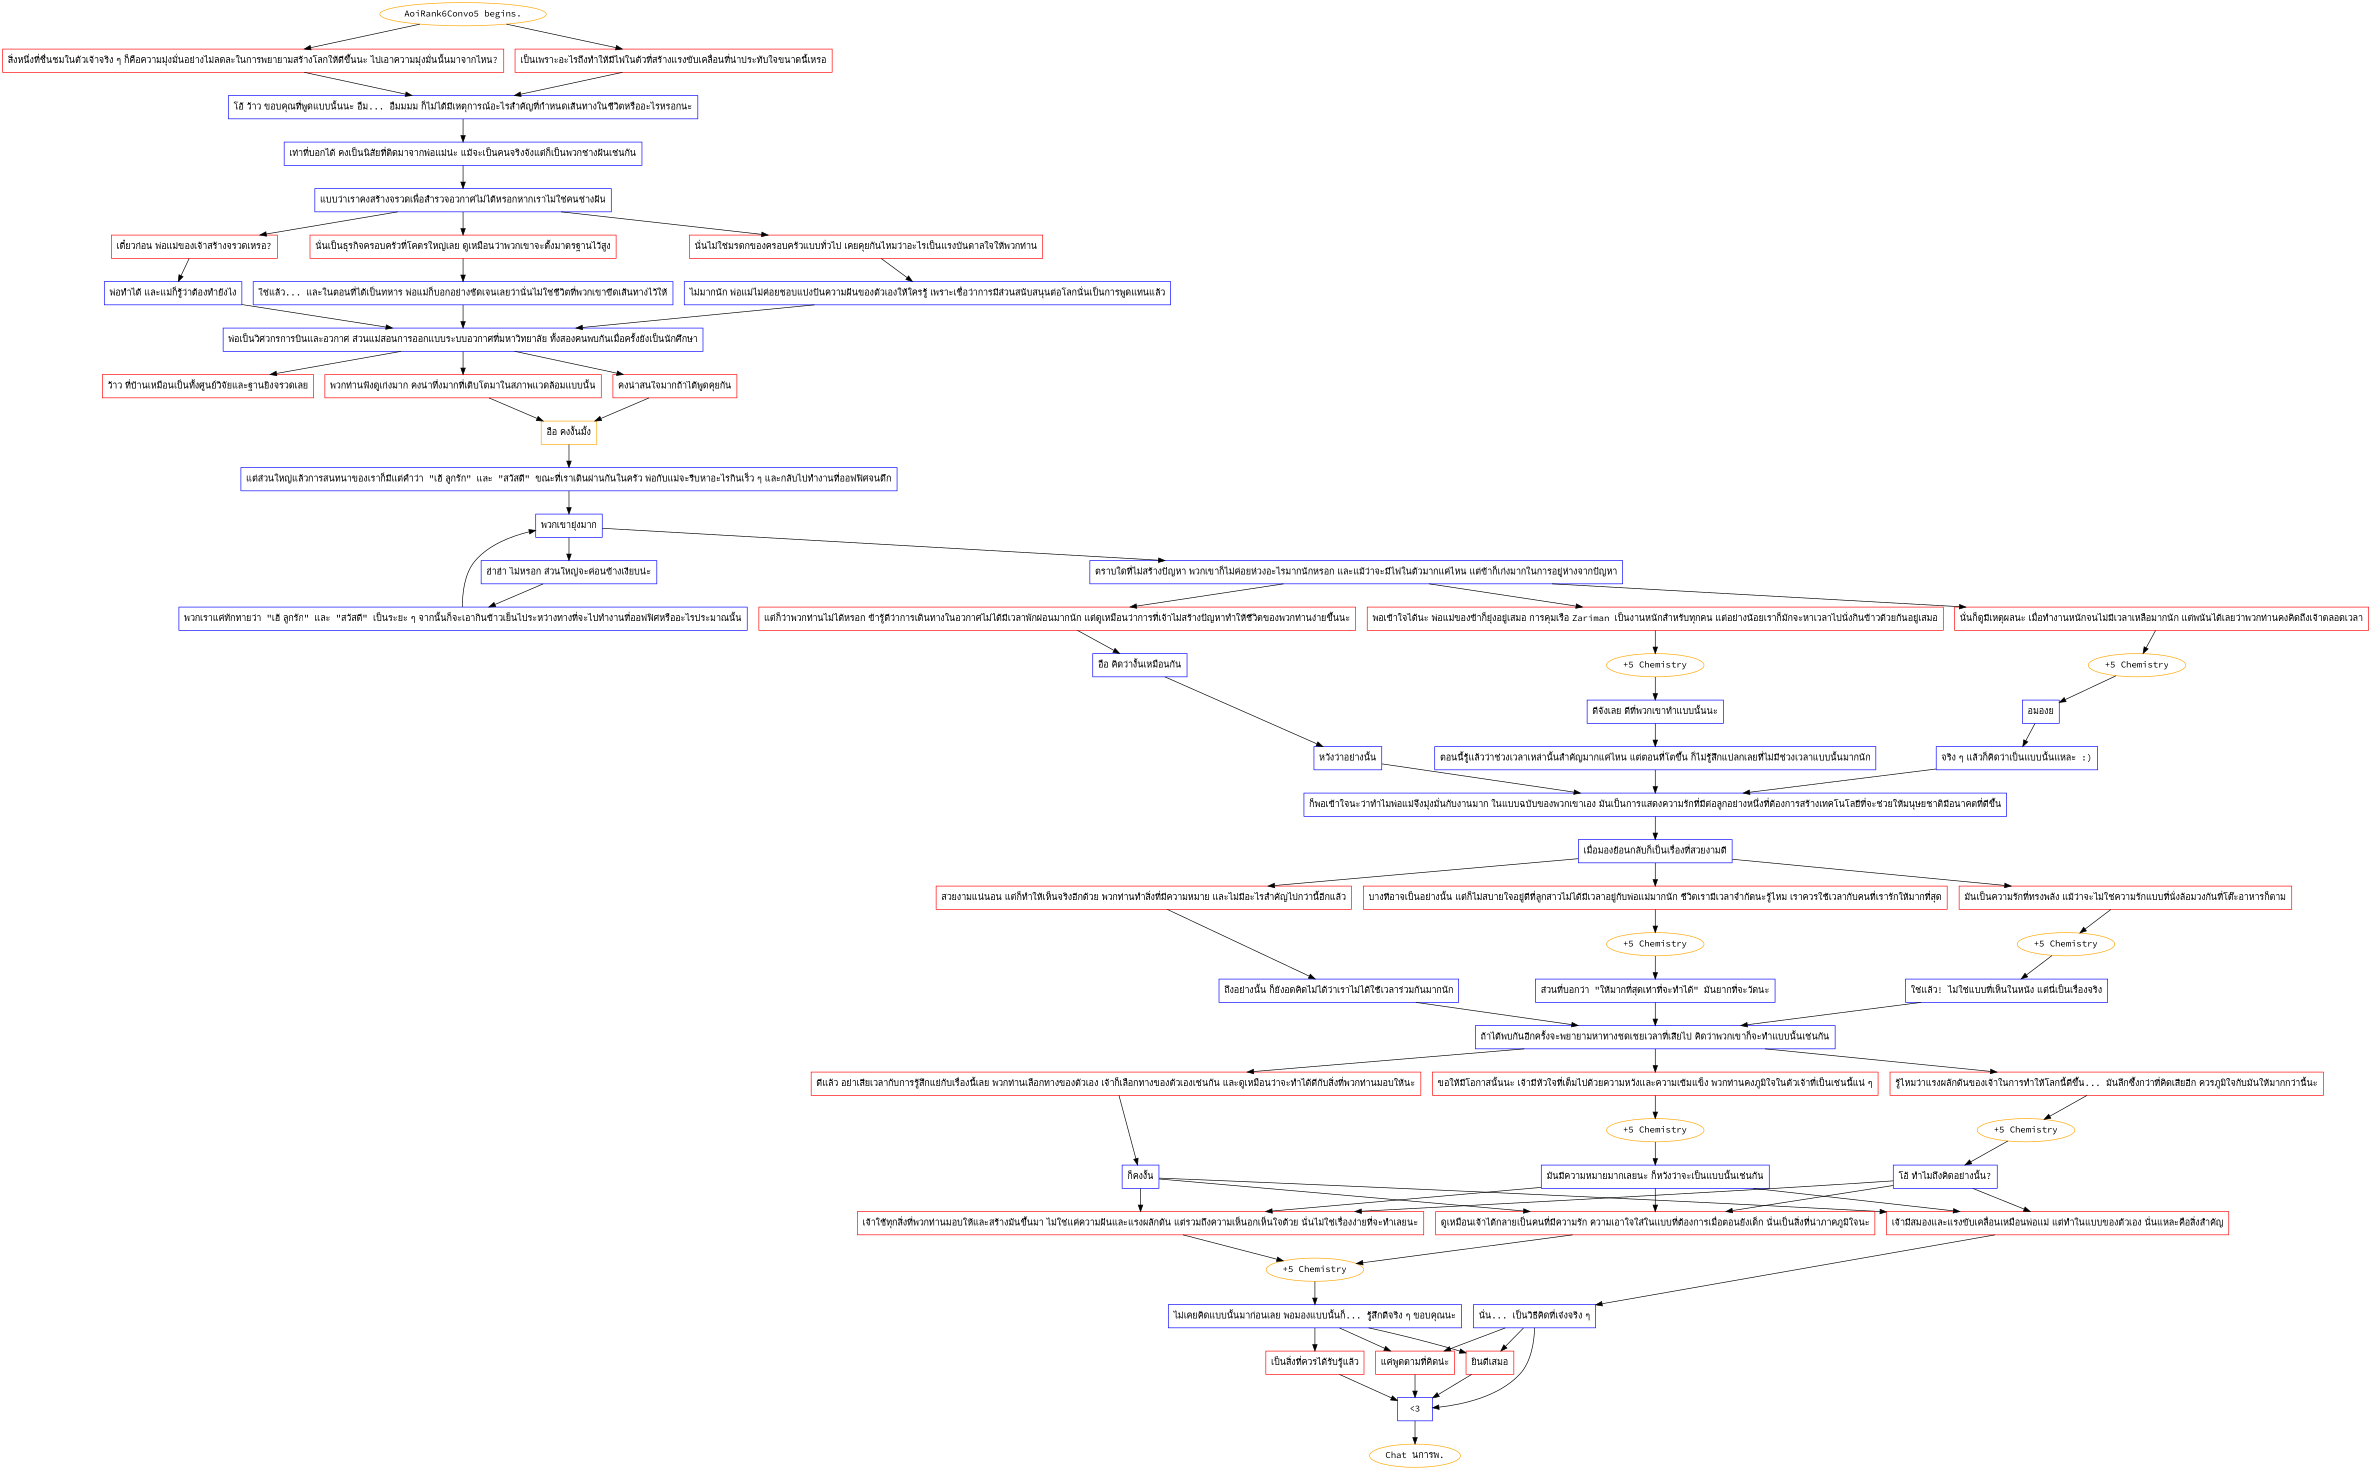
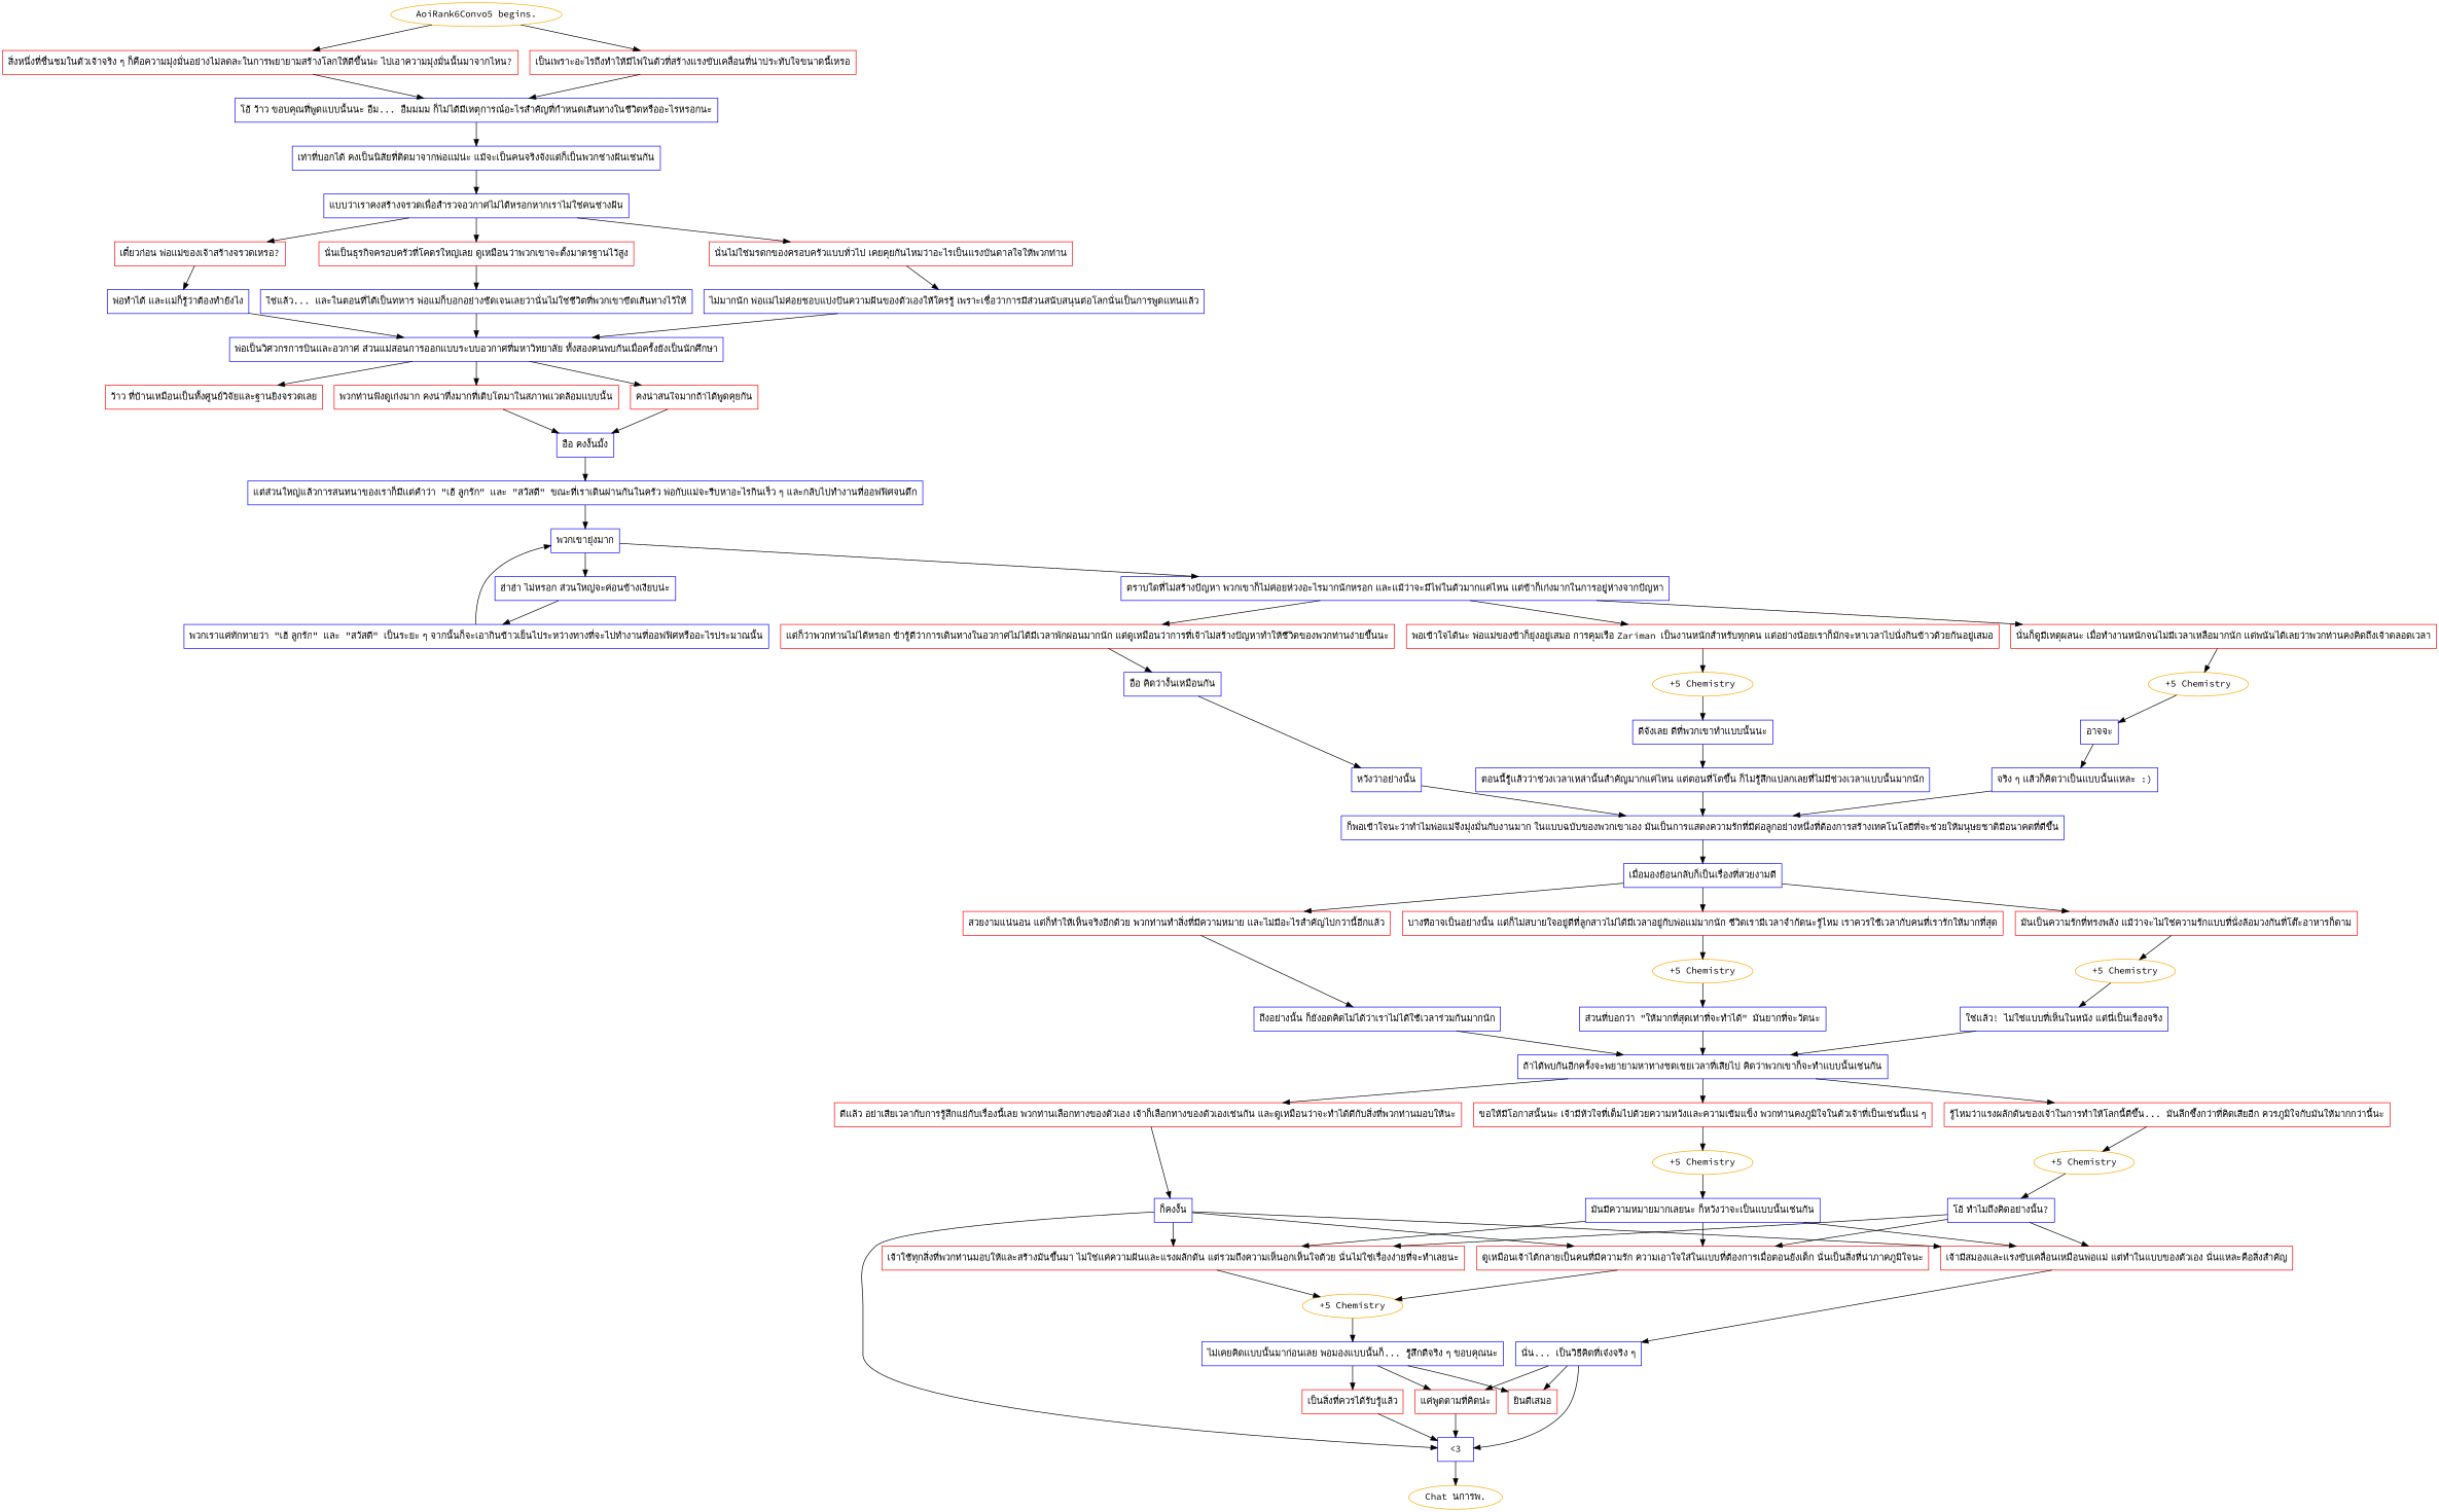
  digraph {
    fontname="Source Code Pro"
    node [color=blue fontname="Source Code Pro" shape=box]
    edge [fontname="Source Code Pro"]
    n1 [color=orange label="AoiRank6Convo5 begins." shape=""]
    n2 [color=red label="สิ่งหนึ่งที่ชื่นชมในตัวเจ้าจริง ๆ ก็คือความมุ่งมั่นอย่างไม่ลดละในการพยายามสร้างโลกให้ดีขึ้นนะ ไปเอาความมุ่งมั่นนั้นมาจากไหน?"]
    n3 [color=red label="เป็นเพราะอะไรถึงทำให้มีไฟในตัวที่สร้างแรงขับเคลื่อนที่น่าประทับใจขนาดนี้เหรอ"]
    n4 [label="โอ้ ว้าว ขอบคุณที่พูดแบบนั้นนะ อืม... อืมมมม ก็ไม่ได้มีเหตุการณ์อะไรสำคัญที่กำหนดเส้นทางในชีวิตหรืออะไรหรอกนะ"]
    n5 [label="เท่าที่บอกได้ คงเป็นนิสัยที่ติดมาจากพ่อแม่น่ะ แม้จะเป็นคนจริงจังแต่ก็เป็นพวกช่างฝันเช่นกัน"]
    n6 [label="แบบว่าเราคงสร้างจรวดเพื่อสำรวจอวกาศไม่ได้หรอกหากเราไม่ใช่คนช่างฝัน"]
    n7 [color=red label="เดี๋ยวก่อน พ่อแม่ของเจ้าสร้างจรวดเหรอ?"]
    n8 [color=red label="นั่นเป็นธุรกิจครอบครัวที่โคตรใหญ่เลย ดูเหมือนว่าพวกเขาจะตั้งมาตรฐานไว้สูง"]
    n9 [color=red label="นั่นไม่ใช่มรดกของครอบครัวแบบทั่วไป เคยคุยกันไหมว่าอะไรเป็นแรงบันดาลใจให้พวกท่าน"]
    n10 [label="พ่อทำได้ และแม่ก็รู้ว่าต้องทำยังไง"]
    n11 [label="ใช่แล้ว... และในตอนที่ได้เป็นทหาร พ่อแม่ก็บอกอย่างชัดเจนเลยว่านั่นไม่ใช่ชีวิตที่พวกเขาขีดเส้นทางไว้ให้"]
    n12 [label="ไม่มากนัก พ่อแม่ไม่ค่อยชอบแบ่งปันความฝันของตัวเองให้ใครรู้ เพราะเชื่อว่าการมีส่วนสนับสนุนต่อโลกนั่นเป็นการพูดแทนแล้ว"]
    n13 [label="พ่อเป็นวิศวกรการบินและอวกาศ ส่วนแม่สอนการออกแบบระบบอวกาศที่มหาวิทยาลัย ทั้งสองคนพบกันเมื่อครั้งยังเป็นนักศึกษา"]
    n14 [color=red label="ว้าว ที่บ้านเหมือนเป็นทั้งศูนย์วิจัยและฐานยิงจรวดเลย"]
    n15 [color=red label="คงน่าสนใจมากถ้าได้พูดคุยกัน"]
    n16 [color=red label="พวกท่านฟังดูเก่งมาก คงน่าทึ่งมากที่เติบโตมาในสภาพแวดล้อมแบบนั้น"]
-   n17 [color=orange label="อือ คงงั้นมั้ง"]
+   n17 [label="อือ คงงั้นมั้ง"]
    n18 [label="ฮ่าฮ่า ไม่หรอก ส่วนใหญ่จะค่อนข้างเงียบน่ะ"]
    n19 [label="พวกเราแค่ทักทายว่า \"เฮ้ ลูกรัก\" และ \"สวัสดี\" เป็นระยะ ๆ จากนั้นก็จะเอากินข้าวเย็นไประหว่างทางที่จะไปทำงานที่ออฟฟิศหรืออะไรประมาณนั้น"]
    n20 [label="แต่ส่วนใหญ่แล้วการสนทนาของเราก็มีแต่คำว่า \"เฮ้ ลูกรัก\" และ \"สวัสดี\" ขณะที่เราเดินผ่านกันในครัว พ่อกับแม่จะรีบหาอะไรกินเร็ว ๆ และกลับไปทำงานที่ออฟฟิศจนดึก"]
    n21 [label="พวกเขายุ่งมาก"]
    n22 [label="ตราบใดที่ไม่สร้างปัญหา พวกเขาก็ไม่ค่อยห่วงอะไรมากนักหรอก และแม้ว่าจะมีไฟในตัวมากแค่ไหน แต่ข้าก็เก่งมากในการอยู่ห่างจากปัญหา"]
    n23 [color=red label="พอเข้าใจได้นะ พ่อแม่ของข้าก็ยุ่งอยู่เสมอ การคุมเรือ Zariman เป็นงานหนักสำหรับทุกคน แต่อย่างน้อยเราก็มักจะหาเวลาไปนั่งกินข้าวด้วยกันอยู่เสมอ"]
    n24 [color=red label="นั่นก็ดูมีเหตุผลนะ เมื่อทำงานหนักจนไม่มีเวลาเหลือมากนัก แต่พนันได้เลยว่าพวกท่านคงคิดถึงเจ้าตลอดเวลา"]
    n25 [color=red label="แต่ก็ว่าพวกท่านไม่ได้หรอก ข้ารู้ดีว่าการเดินทางในอวกาศไม่ได้มีเวลาพักผ่อนมากนัก แต่ดูเหมือนว่าการที่เจ้าไม่สร้างปัญหาทำให้ชีวิตของพวกท่านง่ายขึ้นนะ"]
    n26 [color=orange label="+5 Chemistry" shape=""]
    n27 [color=orange label="+5 Chemistry" shape=""]
    n28 [label="อือ คิดว่างั้นเหมือนกัน"]
    n29 [label="ดีจังเลย ดีที่พวกเขาทำแบบนั้นนะ"]
-   n30 [label="อมองย"]
+   n30 [label="อาจจะ"]
    n31 [label="หวังว่าอย่างนั้น"]
    n32 [label="ตอนนี้รู้แล้วว่าช่วงเวลาเหล่านั้นสำคัญมากแค่ไหน แต่ตอนที่โตขึ้น ก็ไม่รู้สึกแปลกเลยที่ไม่มีช่วงเวลาแบบนั้นมากนัก"]
    n33 [label="จริง ๆ แล้วก็คิดว่าเป็นแบบนั้นแหละ :)"]
    n34 [label="ก็พอเข้าใจนะว่าทำไมพ่อแม่จึงมุ่งมั่นกับงานมาก ในแบบฉบับของพวกเขาเอง มันเป็นการแสดงความรักที่มีต่อลูกอย่างหนึ่งที่ต้องการสร้างเทคโนโลยีที่จะช่วยให้มนุษยชาติมีอนาคตที่ดีขึ้น"]
    n35 [label="เมื่อมองย้อนกลับก็เป็นเรื่องที่สวยงามดี"]
    n36 [color=red label="บางทีอาจเป็นอย่างนั้น แต่ก็ไม่สบายใจอยู่ดีที่ลูกสาวไม่ได้มีเวลาอยู่กับพ่อแม่มากนัก ชีวิตเรามีเวลาจำกัดนะรู้ไหม เราควรใช้เวลากับคนที่เรารักให้มากที่สุด"]
    n37 [color=red label="สวยงามแน่นอน แต่ก็ทำให้เห็นจริงอีกด้วย พวกท่านทำสิ่งที่มีความหมาย และไม่มีอะไรสำคัญไปกว่านี้อีกแล้ว"]
    n38 [color=red label="มันเป็นความรักที่ทรงพลัง แม้ว่าจะไม่ใช่ความรักแบบที่นั่งล้อมวงกันที่โต๊ะอาหารก็ตาม"]
    n39 [color=orange label="+5 Chemistry" shape=""]
    n40 [label="ถึงอย่างนั้น ก็ยังอดคิดไม่ได้ว่าเราไม่ได้ใช้เวลาร่วมกันมากนัก"]
    n41 [color=orange label="+5 Chemistry" shape=""]
    n42 [label="ส่วนที่บอกว่า \"ให้มากที่สุดเท่าที่จะทำได้\" มันยากที่จะวัดนะ"]
    n43 [label="ถ้าได้พบกันอีกครั้งจะพยายามหาทางชดเชยเวลาที่เสียไป คิดว่าพวกเขาก็จะทำแบบนั้นเช่นกัน"]
    n44 [label="ใช่แล้ว! ไม่ใช่แบบที่เห็นในหนัง แต่นี่เป็นเรื่องจริง"]
    n45 [color=red label="ดีแล้ว อย่าเสียเวลากับการรู้สึกแย่กับเรื่องนี้เลย พวกท่านเลือกทางของตัวเอง เจ้าก็เลือกทางของตัวเองเช่นกัน และดูเหมือนว่าจะทำได้ดีกับสิ่งที่พวกท่านมอบให้นะ"]
    n46 [color=red label="รู้ไหมว่าแรงผลักดันของเจ้าในการทำให้โลกนี้ดีขึ้น... มันลึกซึ้งกว่าที่คิดเสียอีก ควรภูมิใจกับมันให้มากกว่านี้นะ"]
    n47 [color=red label="ขอให้มีโอกาสนั้นนะ เจ้ามีหัวใจที่เต็มไปด้วยความหวังและความเข้มแข็ง พวกท่านคงภูมิใจในตัวเจ้าที่เป็นเช่นนี้แน่ ๆ"]
    n48 [label="ก็คงงั้น"]
    n49 [color=orange label="+5 Chemistry" shape=""]
    n50 [color=orange label="+5 Chemistry" shape=""]
    n51 [color=red label="เจ้ามีสมองและแรงขับเคลื่อนเหมือนพ่อแม่ แต่ทำในแบบของตัวเอง นั่นแหละคือสิ่งสำคัญ"]
    n52 [color=red label="ดูเหมือนเจ้าได้กลายเป็นคนที่มีความรัก ความเอาใจใส่ในแบบที่ต้องการเมื่อตอนยังเด็ก นั่นเป็นสิ่งที่น่าภาคภูมิใจนะ"]
    n53 [color=red label="เจ้าใช้ทุกสิ่งที่พวกท่านมอบให้และสร้างมันขึ้นมา ไม่ใช่แค่ความฝันและแรงผลักดัน แต่รวมถึงความเห็นอกเห็นใจด้วย นั่นไม่ใช่เรื่องง่ายที่จะทำเลยนะ"]
    n54 [label="โอ้ ทำไมถึงคิดอย่างนั้น?"]
    n55 [label="มันมีความหมายมากเลยนะ ก็หวังว่าจะเป็นแบบนั้นเช่นกัน"]
    n56 [label="นั่น... เป็นวิธีคิดที่เจ๋งจริง ๆ"]
    n57 [color=orange label="+5 Chemistry" shape=""]
    n58 [color=red label="แค่พูดตามที่คิดน่ะ"]
    n59 [color=red label="ยินดีเสมอ"]
    n60 [label="<3"]
    n61 [label="ไม่เคยคิดแบบนั้นมาก่อนเลย พอมองแบบนั้นก็... รู้สึกดีจริง ๆ ขอบคุณนะ"]
    n62 [color=red label="เป็นสิ่งที่ควรได้รับรู้แล้ว"]
    n63 [color=orange label="Chat นการพ." shape=""]
    n1 -> n2
    n1 -> n3
    n2 -> n4
    n3 -> n4
    n4 -> n5
    n5 -> n6
    n6 -> n7
    n6 -> n8
    n6 -> n9
    n7 -> n10
    n8 -> n11
    n9 -> n12
    n10 -> n13
    n11 -> n13
    n12 -> n13
    n13 -> n14
    n13 -> n15
    n13 -> n16
    n15 -> n17
    n16 -> n17
    n17 -> n20
    n18 -> n19
    n19 -> n21
    n20 -> n21
    n21 -> n18
    n21 -> n22
    n22 -> n23
    n22 -> n24
    n22 -> n25
    n23 -> n26
    n24 -> n27
    n25 -> n28
    n26 -> n29
    n27 -> n30
    n28 -> n31
    n29 -> n32
    n30 -> n33
    n31 -> n34
    n32 -> n34
    n33 -> n34
    n34 -> n35
    n35 -> n36
    n35 -> n37
    n35 -> n38
    n36 -> n39
    n37 -> n40
    n38 -> n41
    n39 -> n42
    n40 -> n43
    n41 -> n44
    n42 -> n43
    n43 -> n45
    n43 -> n46
    n43 -> n47
    n44 -> n43
    n45 -> n48
    n46 -> n49
    n47 -> n50
    n48 -> n51
    n48 -> n52
    n48 -> n53
    n49 -> n54
    n50 -> n55
    n51 -> n56
    n52 -> n57
    n53 -> n57
    n54 -> n51
    n54 -> n52
    n54 -> n53
    n55 -> n51
    n55 -> n52
    n55 -> n53
    n56 -> n58
    n56 -> n59
    n56 -> n60
    n57 -> n61
    n58 -> n60
-   n59 -> n60
+   n48 -> n60
    n60 -> n63
    n61 -> n58
    n61 -> n59
    n61 -> n62
    n62 -> n60
  }
